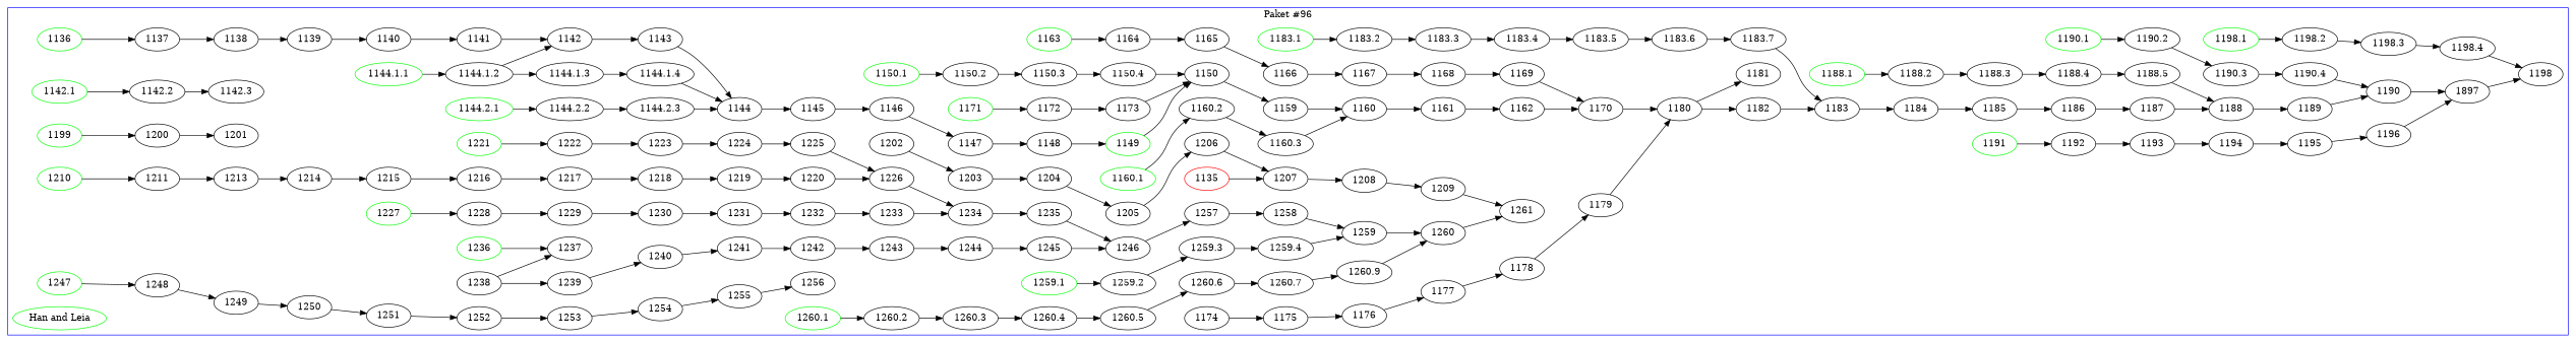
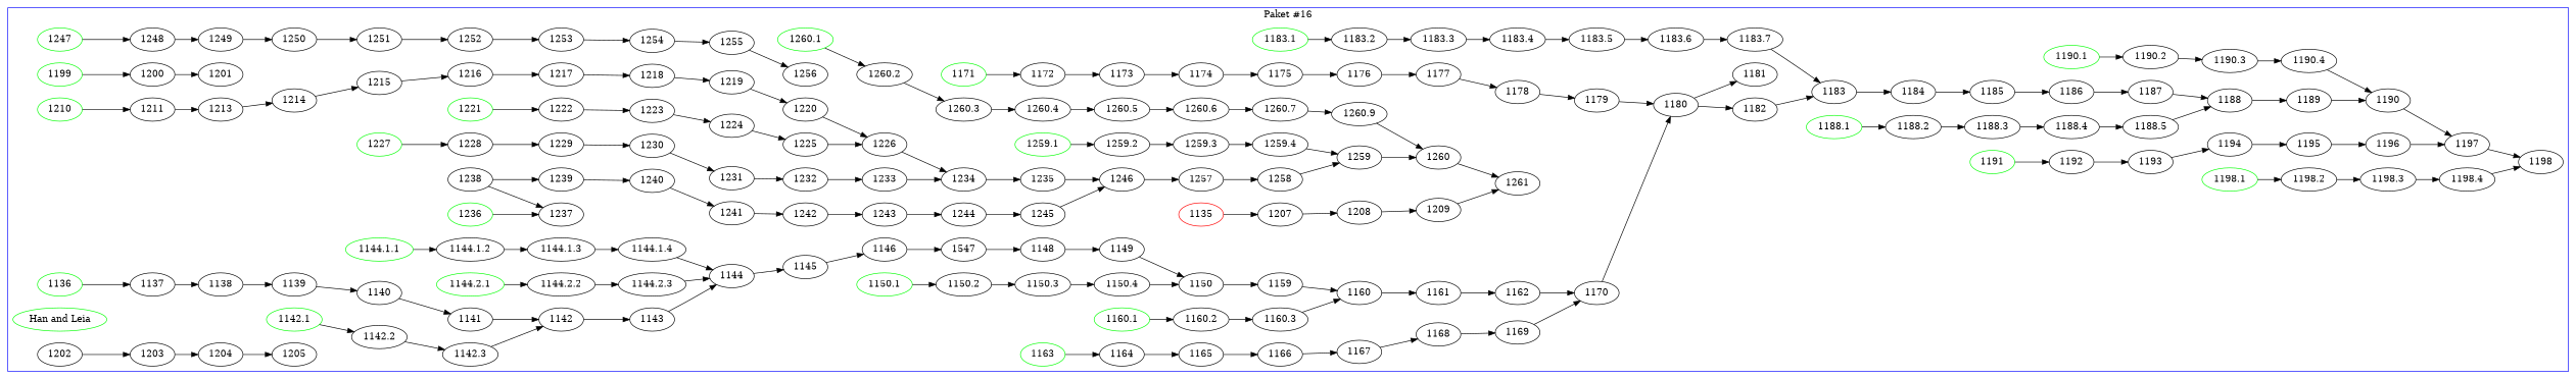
  digraph {
    rankdir=LR
    1135 [color=red]
    1207
    1136 [color=green]
    1137
    1142.1 [color=green]
    1142.2
    "1144.1.1" [color=green]
    "1144.1.2"
    "1144.2.1" [color=green]
    "1144.2.2"
    1150.1 [color=green]
    1150.2
    1160.1 [color=green]
    1160.2
    1163 [color=green]
    1164
    1171 [color=green]
    1172
    1183.1 [color=green]
    1183.2
    1188.1 [color=green]
    1188.2
    1190.1 [color=green]
    1190.2
    1191 [color=green]
    1192
    1198.1 [color=green]
    1198.2
    1199 [color=green]
    1200
    1210 [color=green]
    1211
    1221 [color=green]
    1222
    1227 [color=green]
    1228
    1236 [color=green]
    1237
    1247 [color=green]
    1248
    1259.1 [color=green]
    1259.2
    1260.1 [color=green]
    1260.2
    "Han and Leia" [color=green]
    1208
    1138
    1139
    1140
    1141
    1142
    1143
    1142.3
    1144
    1145
    "1144.1.3"
    "1144.1.4"
    "1144.2.3"
    1146
-   1147
+   1147 [label=1547]
    1148
-   1149 [color=green]
+   1149
    1150
    1159
    1150.3
    1150.4
    1160
    1161
    1160.3
    1162
    1170
    1180
    1165
    1166
    1167
    1168
    1169
    1181
    1173
    1174
    1175
    1176
    1177
    1178
    1179
    1182
    1183
    1184
    1183.3
    1183.4
    1183.5
    1183.6
    1183.7
    1185
    1186
    1187
    1188
    1189
    1188.3
    1188.4
    1188.5
    1190
-   1197 [label=1897]
+   1197
    1190.3
    1190.4
    1198
    1193
    1194
    1195
    1196
    1205
    1198.3
    1198.4
-   1206
    1201
    1202
    1203
    1204
    1209
    1261
    1213
    1214
    1215
    1216
    1217
    1218
    1219
    1220
    1226
    1234
    1223
    1224
    1225
    1235
    1229
    1230
    1231
    1232
    1233
    1246
    1257
    1238
    1239
    1240
    1241
    1242
    1243
    1244
    1245
    1258
    1249
    1250
    1251
    1252
    1253
    1254
    1255
    1256
    1259
    1260
    1259.3
    1259.4
    1260.3
    1260.4
    1260.5
    1260.6
    1260.7
    1260.9
    subgraph cluster_1 {
      color=blue
-     label="Paket #96"
+     label="Paket #16"
      1135
      1207
      1136
      1137
      1142.1
      1142.2
      "1144.1.1"
      "1144.1.2"
      "1144.2.1"
      "1144.2.2"
      1150.1
      1150.2
      1160.1
      1160.2
      1163
      1164
      1171
      1172
      1183.1
      1183.2
      1188.1
      1188.2
      1190.1
      1190.2
      1191
      1192
      1198.1
      1198.2
      1199
      1200
      1210
      1211
      1221
      1222
      1227
      1228
      1236
      1237
      1247
      1248
      1259.1
      1259.2
      1260.1
      1260.2
      "Han and Leia"
      1208
      1138
      1139
      1140
      1141
      1142
      1143
      1142.3
      1144
      1145
      "1144.1.3"
      "1144.1.4"
      "1144.2.3"
      1146
      1147
      1148
      1149
      1150
      1159
      1150.3
      1150.4
      1160
      1161
      1160.3
      1162
      1170
      1180
      1165
      1166
      1167
      1168
      1169
      1181
      1173
      1174
      1175
      1176
      1177
      1178
      1179
      1182
      1183
      1184
      1183.3
      1183.4
      1183.5
      1183.6
      1183.7
      1185
      1186
      1187
      1188
      1189
      1188.3
      1188.4
      1188.5
      1190
      1197
      1190.3
      1190.4
      1198
      1193
      1194
      1195
      1196
      1205
      1198.3
      1198.4
-     1206
      1201
      1202
      1203
      1204
      1209
      1261
      1213
      1214
      1215
      1216
      1217
      1218
      1219
      1220
      1226
      1234
      1223
      1224
      1225
      1235
      1229
      1230
      1231
      1232
      1233
      1246
      1257
      1238
      1239
      1240
      1241
      1242
      1243
      1244
      1245
      1258
      1249
      1250
      1251
      1252
      1253
      1254
      1255
      1256
      1259
      1260
      1259.3
      1259.4
      1260.3
      1260.4
      1260.5
      1260.6
      1260.7
      1260.9
    }
    1135 -> 1207
    1207 -> 1208
    1136 -> 1137
    1137 -> 1138
    1142.1 -> 1142.2
    1142.2 -> 1142.3
    "1144.1.1" -> "1144.1.2"
    "1144.1.2" -> "1144.1.3"
    "1144.2.1" -> "1144.2.2"
    "1144.2.2" -> "1144.2.3"
    1150.1 -> 1150.2
    1150.2 -> 1150.3
    1160.1 -> 1160.2
    1160.2 -> 1160.3
    1163 -> 1164
    1164 -> 1165
    1171 -> 1172
    1172 -> 1173
    1183.1 -> 1183.2
    1183.2 -> 1183.3
    1188.1 -> 1188.2
    1188.2 -> 1188.3
    1190.1 -> 1190.2
    1190.2 -> 1190.3
    1191 -> 1192
    1192 -> 1193
    1198.1 -> 1198.2
    1198.2 -> 1198.3
    1199 -> 1200
    1200 -> 1201
    1210 -> 1211
    1211 -> 1213
    1221 -> 1222
    1222 -> 1223
    1227 -> 1228
    1228 -> 1229
    1236 -> 1237
    1247 -> 1248
    1248 -> 1249
    1259.1 -> 1259.2
    1259.2 -> 1259.3
    1260.1 -> 1260.2
    1260.2 -> 1260.3
    1208 -> 1209
    1138 -> 1139
    1139 -> 1140
    1140 -> 1141
    1141 -> 1142
    1142 -> 1143
    1143 -> 1144
-   "1144.1.2" -> 1142
+   1142.3 -> 1142
    1144 -> 1145
    1145 -> 1146
    "1144.1.3" -> "1144.1.4"
    "1144.1.4" -> 1144
    "1144.2.3" -> 1144
    1146 -> 1147
    1147 -> 1148
    1148 -> 1149
    1149 -> 1150
    1150 -> 1159
    1159 -> 1160
    1150.3 -> 1150.4
    1150.4 -> 1150
    1160 -> 1161
    1161 -> 1162
    1160.3 -> 1160
    1162 -> 1170
    1170 -> 1180
    1180 -> 1181
    1180 -> 1182
    1165 -> 1166
    1166 -> 1167
    1167 -> 1168
    1168 -> 1169
    1169 -> 1170
-   1173 -> 1150
+   1173 -> 1174
    1174 -> 1175
    1175 -> 1176
    1176 -> 1177
    1177 -> 1178
    1178 -> 1179
    1179 -> 1180
    1182 -> 1183
    1183 -> 1184
    1184 -> 1185
    1183.3 -> 1183.4
    1183.4 -> 1183.5
    1183.5 -> 1183.6
    1183.6 -> 1183.7
    1183.7 -> 1183
    1185 -> 1186
    1186 -> 1187
    1187 -> 1188
    1188 -> 1189
    1189 -> 1190
    1188.3 -> 1188.4
    1188.4 -> 1188.5
    1188.5 -> 1188
    1190 -> 1197
    1197 -> 1198
    1190.3 -> 1190.4
    1190.4 -> 1190
    1193 -> 1194
    1194 -> 1195
    1195 -> 1196
    1196 -> 1197
-   1205 -> 1206
    1198.3 -> 1198.4
    1198.4 -> 1198
-   1206 -> 1207
    1202 -> 1203
    1203 -> 1204
    1204 -> 1205
    1209 -> 1261
    1213 -> 1214
    1214 -> 1215
    1215 -> 1216
    1216 -> 1217
    1217 -> 1218
    1218 -> 1219
    1219 -> 1220
    1220 -> 1226
    1226 -> 1234
    1234 -> 1235
    1223 -> 1224
    1224 -> 1225
    1225 -> 1226
    1235 -> 1246
    1229 -> 1230
    1230 -> 1231
    1231 -> 1232
    1232 -> 1233
    1233 -> 1234
    1246 -> 1257
    1257 -> 1258
    1238 -> 1237
    1238 -> 1239
    1239 -> 1240
    1240 -> 1241
    1241 -> 1242
    1242 -> 1243
    1243 -> 1244
    1244 -> 1245
    1245 -> 1246
    1258 -> 1259
    1249 -> 1250
    1250 -> 1251
    1251 -> 1252
    1252 -> 1253
    1253 -> 1254
    1254 -> 1255
    1255 -> 1256
    1259 -> 1260
    1260 -> 1261
    1259.3 -> 1259.4
    1259.4 -> 1259
    1260.3 -> 1260.4
    1260.4 -> 1260.5
    1260.5 -> 1260.6
    1260.6 -> 1260.7
    1260.7 -> 1260.9
    1260.9 -> 1260
  }
